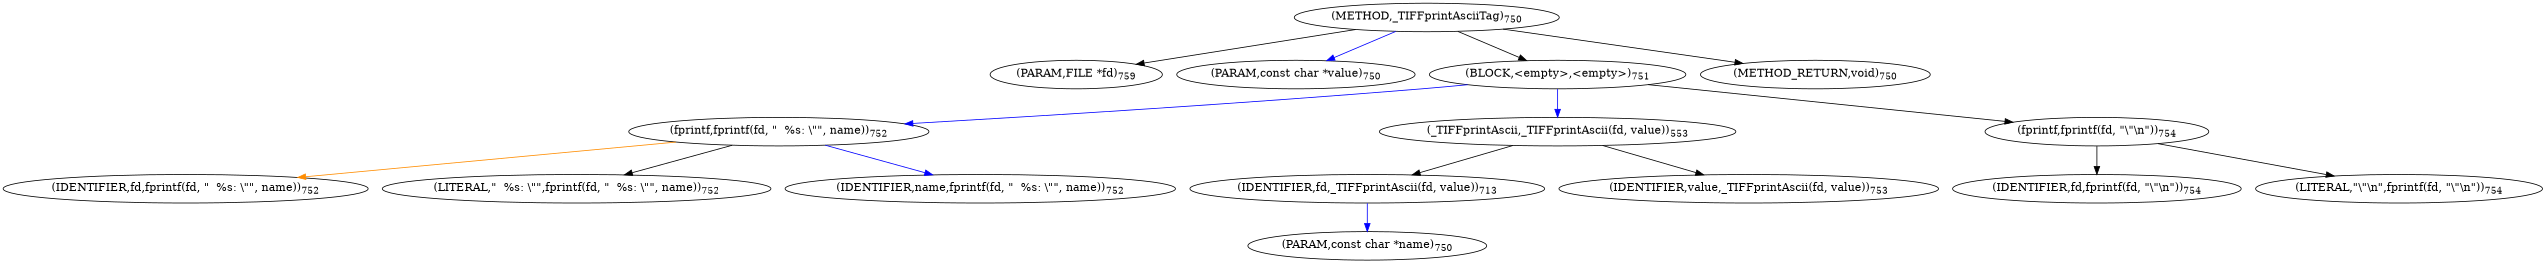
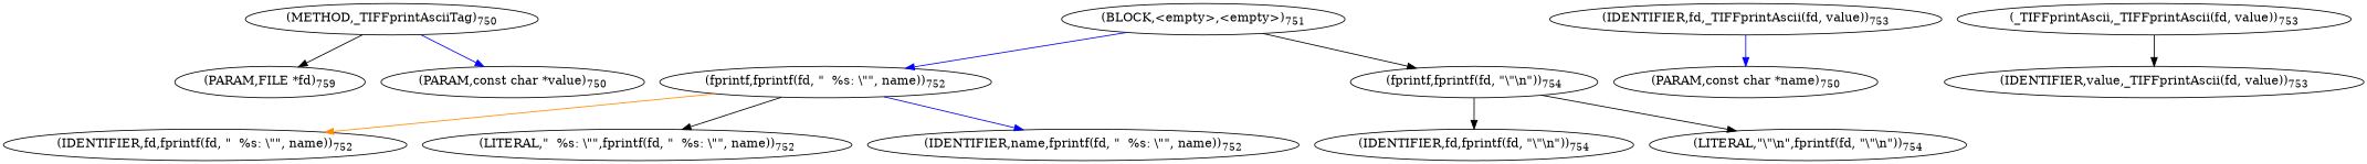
  digraph {
    edge [color=black]
    n1 [label=<(METHOD,_TIFFprintAsciiTag)<SUB>750</SUB>>]
    n2 [label=<(PARAM,FILE *fd)<SUB>759</SUB>>]
    n3 [label=<(PARAM,const char *value)<SUB>750</SUB>>]
    n4 [label=<(BLOCK,&lt;empty&gt;,&lt;empty&gt;)<SUB>751</SUB>>]
-   n5 [label=<(METHOD_RETURN,void)<SUB>750</SUB>>]
    n6 [label=<(PARAM,const char *name)<SUB>750</SUB>>]
    n7 [label=<(fprintf,fprintf(fd, &quot;  %s: \&quot;&quot;, name))<SUB>752</SUB>>]
-   n8 [label=<(_TIFFprintAscii,_TIFFprintAscii(fd, value))<SUB>553</SUB>>]
+   n8 [label=<(_TIFFprintAscii,_TIFFprintAscii(fd, value))<SUB>753</SUB>>]
    n9 [label=<(fprintf,fprintf(fd, &quot;\&quot;\n&quot;))<SUB>754</SUB>>]
    n10 [label=<(IDENTIFIER,fd,fprintf(fd, &quot;  %s: \&quot;&quot;, name))<SUB>752</SUB>>]
    n11 [label=<(LITERAL,&quot;  %s: \&quot;&quot;,fprintf(fd, &quot;  %s: \&quot;&quot;, name))<SUB>752</SUB>>]
    n12 [label=<(IDENTIFIER,name,fprintf(fd, &quot;  %s: \&quot;&quot;, name))<SUB>752</SUB>>]
-   n13 [label=<(IDENTIFIER,fd,_TIFFprintAscii(fd, value))<SUB>713</SUB>>]
+   n13 [label=<(IDENTIFIER,fd,_TIFFprintAscii(fd, value))<SUB>753</SUB>>]
    n14 [label=<(IDENTIFIER,value,_TIFFprintAscii(fd, value))<SUB>753</SUB>>]
    n15 [label=<(IDENTIFIER,fd,fprintf(fd, &quot;\&quot;\n&quot;))<SUB>754</SUB>>]
    n16 [label=<(LITERAL,&quot;\&quot;\n&quot;,fprintf(fd, &quot;\&quot;\n&quot;))<SUB>754</SUB>>]
    n1 -> n2
    n1 -> n3 [color=blue]
-   n1 -> n4
-   n1 -> n5
    n4 -> n7 [color=blue]
-   n4 -> n8 [color=blue]
    n4 -> n9
    n7 -> n10 [color=darkorange]
    n7 -> n11
    n7 -> n12 [color=blue]
-   n8 -> n13
    n8 -> n14
    n9 -> n15
    n9 -> n16
    n13 -> n6 [color=blue]
  }
